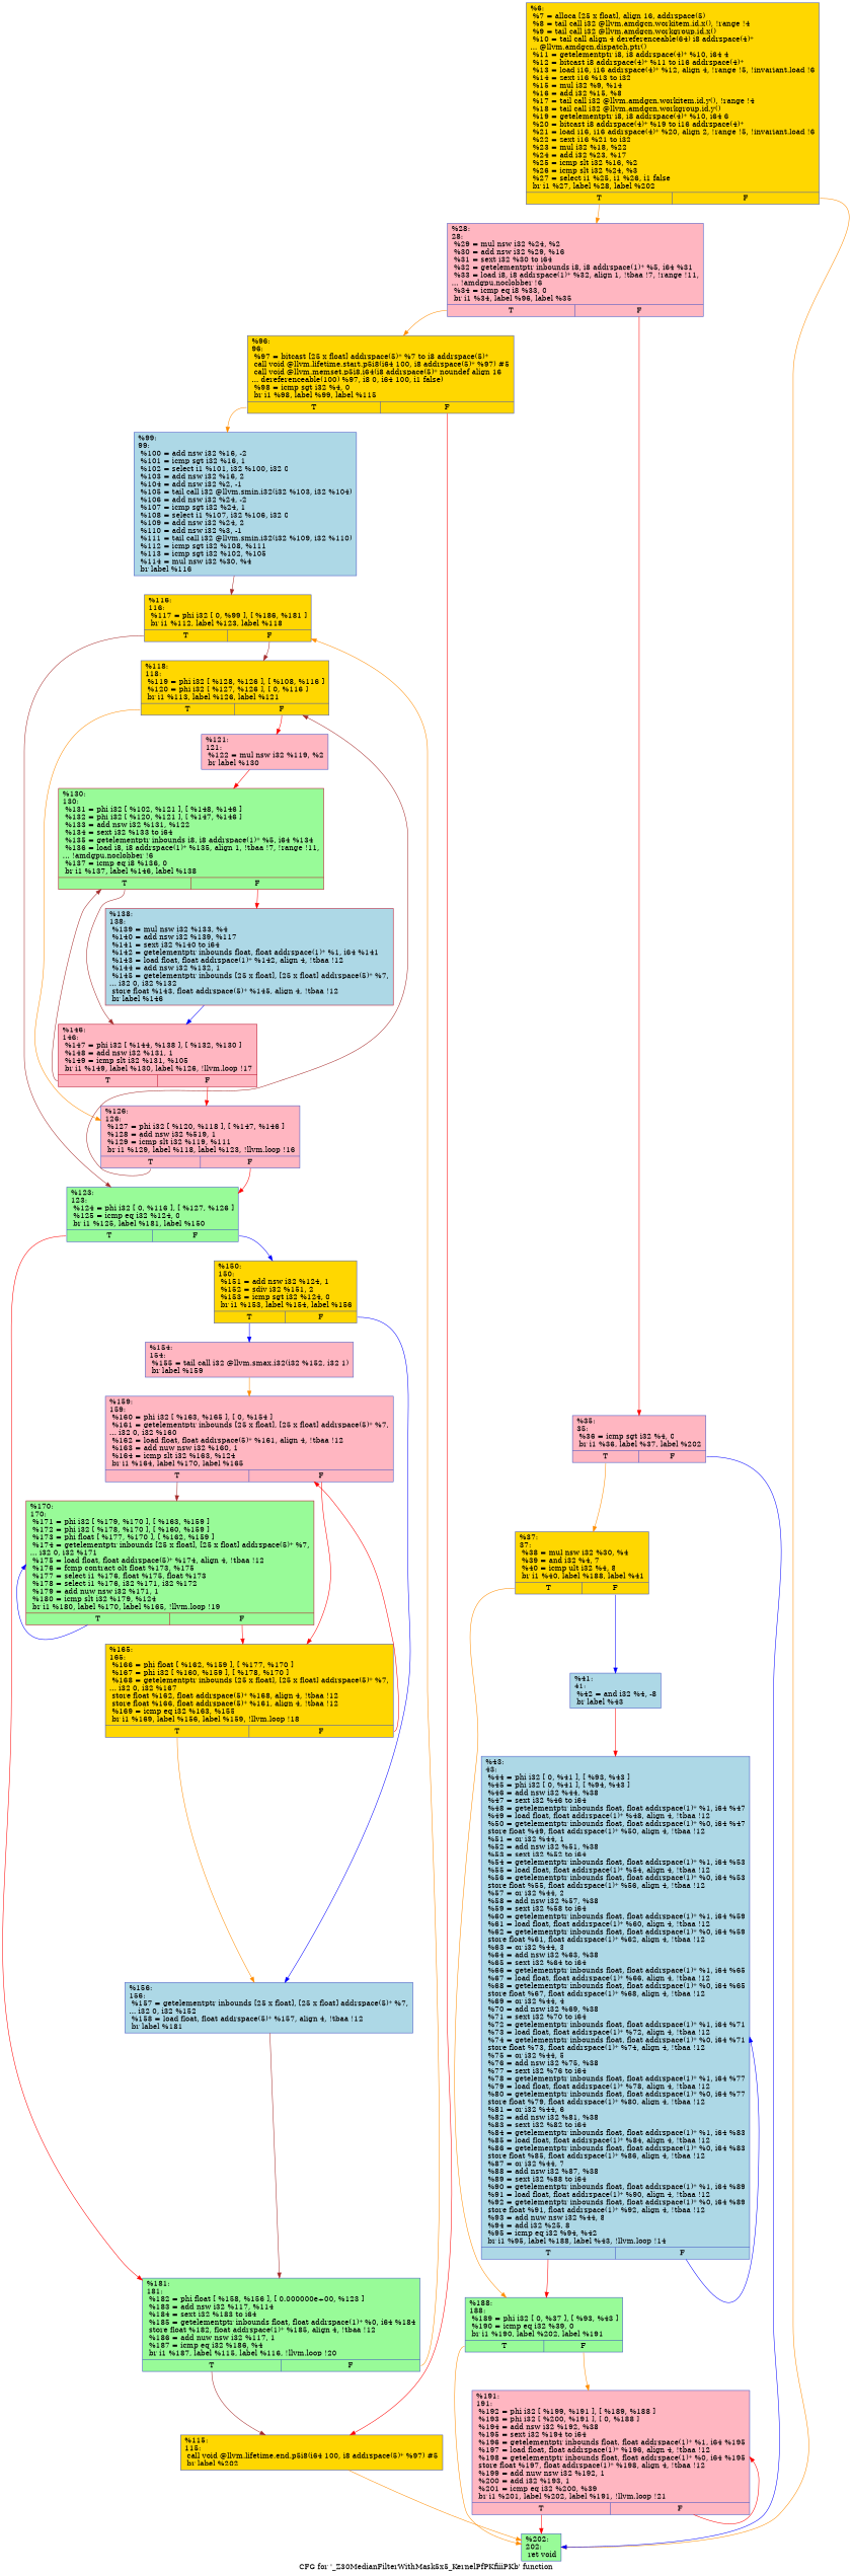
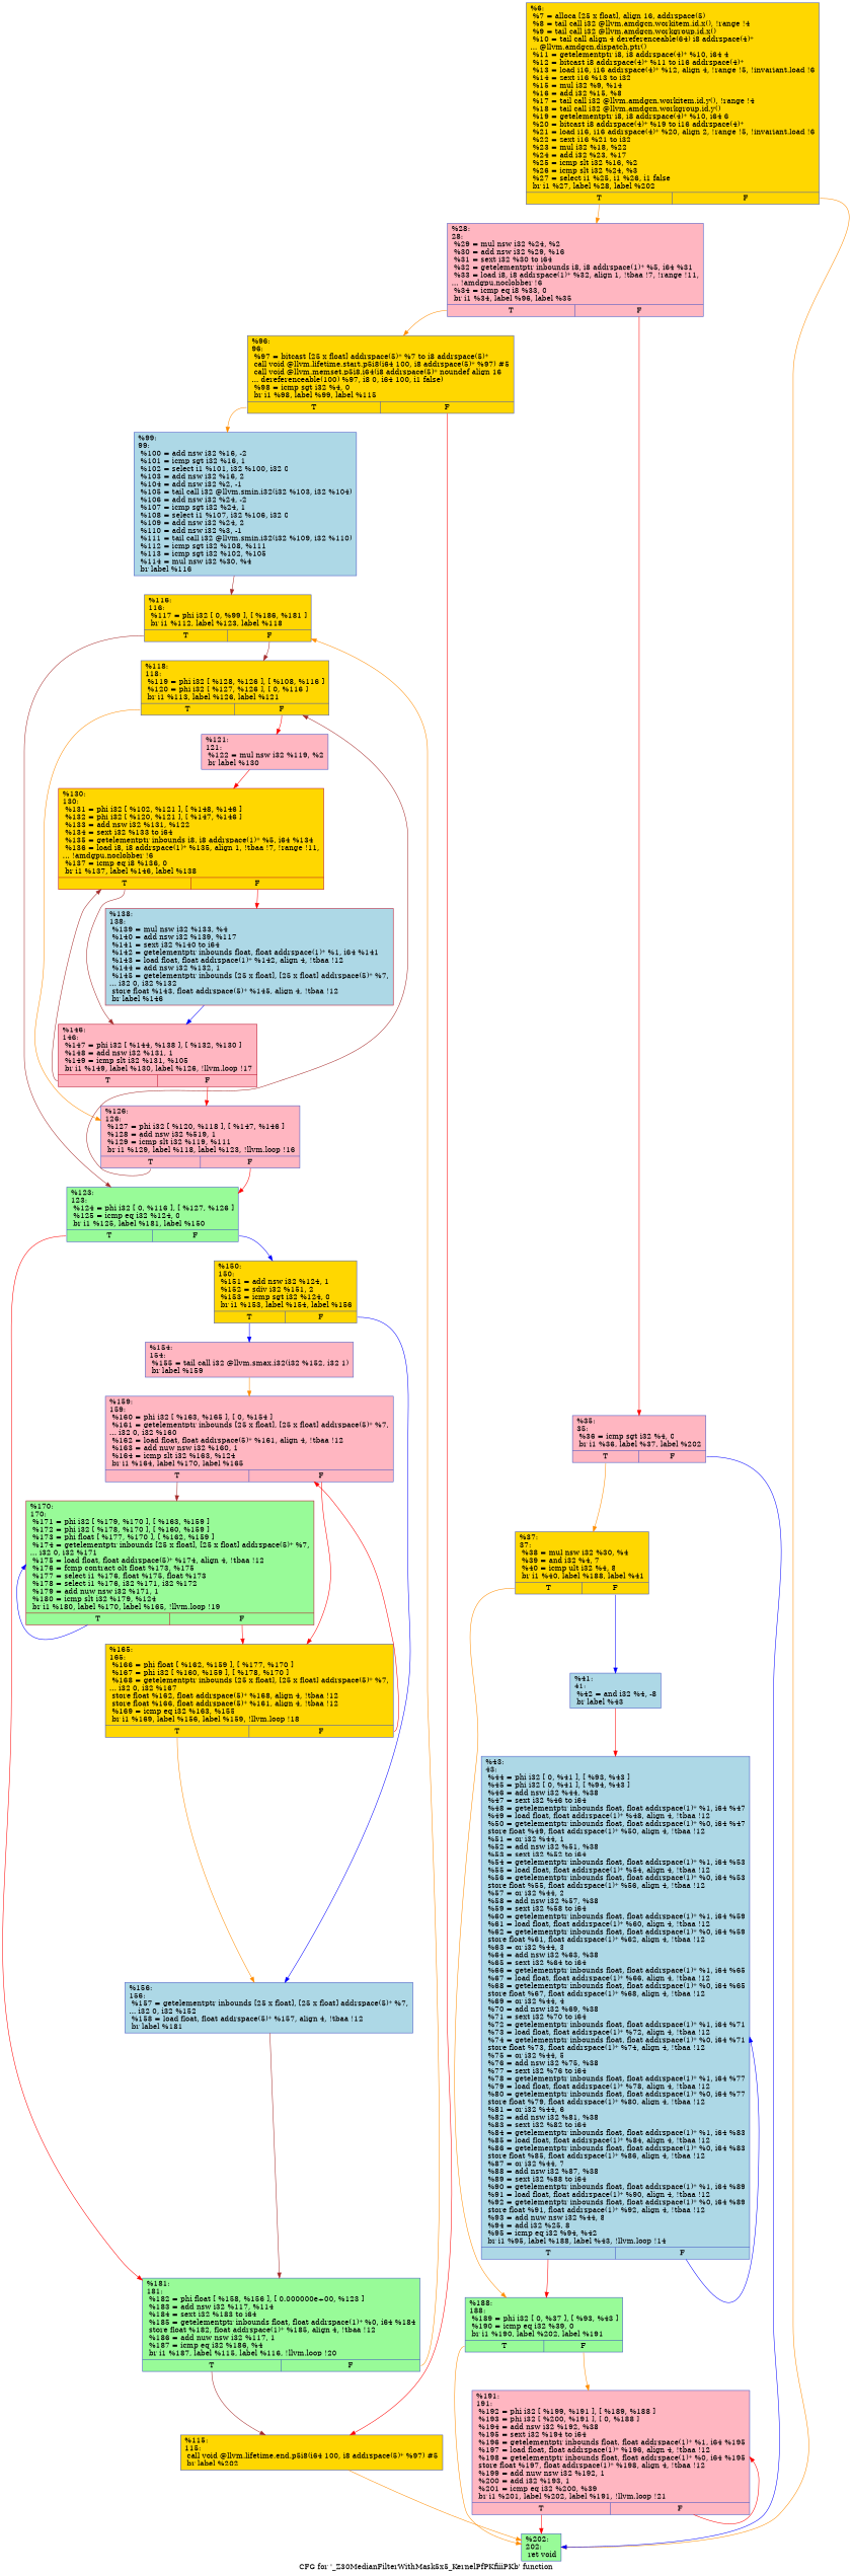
  digraph {
    label="CFG for '_Z30MedianFilterWithMask5x5_KernelPfPKfiiiPKb' function"
    node [color="#3d50c3ff" fillcolor=gold shape=record style=filled]
    edge [color=red tailport=s0]
    n1 [label="{%6:\l  %7 = alloca [25 x float], align 16, addrspace(5)\l  %8 = tail call i32 @llvm.amdgcn.workitem.id.x(), !range !4\l  %9 = tail call i32 @llvm.amdgcn.workgroup.id.x()\l  %10 = tail call align 4 dereferenceable(64) i8 addrspace(4)*\l... @llvm.amdgcn.dispatch.ptr()\l  %11 = getelementptr i8, i8 addrspace(4)* %10, i64 4\l  %12 = bitcast i8 addrspace(4)* %11 to i16 addrspace(4)*\l  %13 = load i16, i16 addrspace(4)* %12, align 4, !range !5, !invariant.load !6\l  %14 = zext i16 %13 to i32\l  %15 = mul i32 %9, %14\l  %16 = add i32 %15, %8\l  %17 = tail call i32 @llvm.amdgcn.workitem.id.y(), !range !4\l  %18 = tail call i32 @llvm.amdgcn.workgroup.id.y()\l  %19 = getelementptr i8, i8 addrspace(4)* %10, i64 6\l  %20 = bitcast i8 addrspace(4)* %19 to i16 addrspace(4)*\l  %21 = load i16, i16 addrspace(4)* %20, align 2, !range !5, !invariant.load !6\l  %22 = zext i16 %21 to i32\l  %23 = mul i32 %18, %22\l  %24 = add i32 %23, %17\l  %25 = icmp slt i32 %16, %2\l  %26 = icmp slt i32 %24, %3\l  %27 = select i1 %25, i1 %26, i1 false\l  br i1 %27, label %28, label %202\l|{<s0>T|<s1>F}}"]
    n2 [fillcolor=lightpink label="{%28:\l28:                                               \l  %29 = mul nsw i32 %24, %2\l  %30 = add nsw i32 %29, %16\l  %31 = sext i32 %30 to i64\l  %32 = getelementptr inbounds i8, i8 addrspace(1)* %5, i64 %31\l  %33 = load i8, i8 addrspace(1)* %32, align 1, !tbaa !7, !range !11,\l... !amdgpu.noclobber !6\l  %34 = icmp eq i8 %33, 0\l  br i1 %34, label %96, label %35\l|{<s0>T|<s1>F}}"]
    n3 [fillcolor=palegreen label="{%202:\l202:                                              \l  ret void\l}"]
    n4 [label="{%96:\l96:                                               \l  %97 = bitcast [25 x float] addrspace(5)* %7 to i8 addrspace(5)*\l  call void @llvm.lifetime.start.p5i8(i64 100, i8 addrspace(5)* %97) #5\l  call void @llvm.memset.p5i8.i64(i8 addrspace(5)* noundef align 16\l... dereferenceable(100) %97, i8 0, i64 100, i1 false)\l  %98 = icmp sgt i32 %4, 0\l  br i1 %98, label %99, label %115\l|{<s0>T|<s1>F}}"]
    n5 [fillcolor=lightpink label="{%35:\l35:                                               \l  %36 = icmp sgt i32 %4, 0\l  br i1 %36, label %37, label %202\l|{<s0>T|<s1>F}}"]
    n6 [fillcolor=lightblue label="{%99:\l99:                                               \l  %100 = add nsw i32 %16, -2\l  %101 = icmp sgt i32 %16, 1\l  %102 = select i1 %101, i32 %100, i32 0\l  %103 = add nsw i32 %16, 2\l  %104 = add nsw i32 %2, -1\l  %105 = tail call i32 @llvm.smin.i32(i32 %103, i32 %104)\l  %106 = add nsw i32 %24, -2\l  %107 = icmp sgt i32 %24, 1\l  %108 = select i1 %107, i32 %106, i32 0\l  %109 = add nsw i32 %24, 2\l  %110 = add nsw i32 %3, -1\l  %111 = tail call i32 @llvm.smin.i32(i32 %109, i32 %110)\l  %112 = icmp sgt i32 %108, %111\l  %113 = icmp sgt i32 %102, %105\l  %114 = mul nsw i32 %30, %4\l  br label %116\l}"]
    n7 [label="{%115:\l115:                                              \l  call void @llvm.lifetime.end.p5i8(i64 100, i8 addrspace(5)* %97) #5\l  br label %202\l}"]
    n8 [label="{%37:\l37:                                               \l  %38 = mul nsw i32 %30, %4\l  %39 = and i32 %4, 7\l  %40 = icmp ult i32 %4, 8\l  br i1 %40, label %188, label %41\l|{<s0>T|<s1>F}}"]
    n9 [label="{%116:\l116:                                              \l  %117 = phi i32 [ 0, %99 ], [ %186, %181 ]\l  br i1 %112, label %123, label %118\l|{<s0>T|<s1>F}}"]
    n10 [fillcolor=palegreen label="{%188:\l188:                                              \l  %189 = phi i32 [ 0, %37 ], [ %93, %43 ]\l  %190 = icmp eq i32 %39, 0\l  br i1 %190, label %202, label %191\l|{<s0>T|<s1>F}}"]
    n11 [fillcolor=lightblue label="{%41:\l41:                                               \l  %42 = and i32 %4, -8\l  br label %43\l}"]
    n12 [fillcolor=lightpink label="{%191:\l191:                                              \l  %192 = phi i32 [ %199, %191 ], [ %189, %188 ]\l  %193 = phi i32 [ %200, %191 ], [ 0, %188 ]\l  %194 = add nsw i32 %192, %38\l  %195 = sext i32 %194 to i64\l  %196 = getelementptr inbounds float, float addrspace(1)* %1, i64 %195\l  %197 = load float, float addrspace(1)* %196, align 4, !tbaa !12\l  %198 = getelementptr inbounds float, float addrspace(1)* %0, i64 %195\l  store float %197, float addrspace(1)* %198, align 4, !tbaa !12\l  %199 = add nuw nsw i32 %192, 1\l  %200 = add i32 %193, 1\l  %201 = icmp eq i32 %200, %39\l  br i1 %201, label %202, label %191, !llvm.loop !21\l|{<s0>T|<s1>F}}"]
    n13 [fillcolor=lightblue label="{%43:\l43:                                               \l  %44 = phi i32 [ 0, %41 ], [ %93, %43 ]\l  %45 = phi i32 [ 0, %41 ], [ %94, %43 ]\l  %46 = add nsw i32 %44, %38\l  %47 = sext i32 %46 to i64\l  %48 = getelementptr inbounds float, float addrspace(1)* %1, i64 %47\l  %49 = load float, float addrspace(1)* %48, align 4, !tbaa !12\l  %50 = getelementptr inbounds float, float addrspace(1)* %0, i64 %47\l  store float %49, float addrspace(1)* %50, align 4, !tbaa !12\l  %51 = or i32 %44, 1\l  %52 = add nsw i32 %51, %38\l  %53 = sext i32 %52 to i64\l  %54 = getelementptr inbounds float, float addrspace(1)* %1, i64 %53\l  %55 = load float, float addrspace(1)* %54, align 4, !tbaa !12\l  %56 = getelementptr inbounds float, float addrspace(1)* %0, i64 %53\l  store float %55, float addrspace(1)* %56, align 4, !tbaa !12\l  %57 = or i32 %44, 2\l  %58 = add nsw i32 %57, %38\l  %59 = sext i32 %58 to i64\l  %60 = getelementptr inbounds float, float addrspace(1)* %1, i64 %59\l  %61 = load float, float addrspace(1)* %60, align 4, !tbaa !12\l  %62 = getelementptr inbounds float, float addrspace(1)* %0, i64 %59\l  store float %61, float addrspace(1)* %62, align 4, !tbaa !12\l  %63 = or i32 %44, 3\l  %64 = add nsw i32 %63, %38\l  %65 = sext i32 %64 to i64\l  %66 = getelementptr inbounds float, float addrspace(1)* %1, i64 %65\l  %67 = load float, float addrspace(1)* %66, align 4, !tbaa !12\l  %68 = getelementptr inbounds float, float addrspace(1)* %0, i64 %65\l  store float %67, float addrspace(1)* %68, align 4, !tbaa !12\l  %69 = or i32 %44, 4\l  %70 = add nsw i32 %69, %38\l  %71 = sext i32 %70 to i64\l  %72 = getelementptr inbounds float, float addrspace(1)* %1, i64 %71\l  %73 = load float, float addrspace(1)* %72, align 4, !tbaa !12\l  %74 = getelementptr inbounds float, float addrspace(1)* %0, i64 %71\l  store float %73, float addrspace(1)* %74, align 4, !tbaa !12\l  %75 = or i32 %44, 5\l  %76 = add nsw i32 %75, %38\l  %77 = sext i32 %76 to i64\l  %78 = getelementptr inbounds float, float addrspace(1)* %1, i64 %77\l  %79 = load float, float addrspace(1)* %78, align 4, !tbaa !12\l  %80 = getelementptr inbounds float, float addrspace(1)* %0, i64 %77\l  store float %79, float addrspace(1)* %80, align 4, !tbaa !12\l  %81 = or i32 %44, 6\l  %82 = add nsw i32 %81, %38\l  %83 = sext i32 %82 to i64\l  %84 = getelementptr inbounds float, float addrspace(1)* %1, i64 %83\l  %85 = load float, float addrspace(1)* %84, align 4, !tbaa !12\l  %86 = getelementptr inbounds float, float addrspace(1)* %0, i64 %83\l  store float %85, float addrspace(1)* %86, align 4, !tbaa !12\l  %87 = or i32 %44, 7\l  %88 = add nsw i32 %87, %38\l  %89 = sext i32 %88 to i64\l  %90 = getelementptr inbounds float, float addrspace(1)* %1, i64 %89\l  %91 = load float, float addrspace(1)* %90, align 4, !tbaa !12\l  %92 = getelementptr inbounds float, float addrspace(1)* %0, i64 %89\l  store float %91, float addrspace(1)* %92, align 4, !tbaa !12\l  %93 = add nuw nsw i32 %44, 8\l  %94 = add i32 %25, 8\l  %95 = icmp eq i32 %94, %42\l  br i1 %95, label %188, label %43, !llvm.loop !14\l|{<s0>T|<s1>F}}"]
    n14 [fillcolor=palegreen label="{%123:\l123:                                              \l  %124 = phi i32 [ 0, %116 ], [ %127, %126 ]\l  %125 = icmp eq i32 %124, 0\l  br i1 %125, label %181, label %150\l|{<s0>T|<s1>F}}"]
    n15 [label="{%118:\l118:                                              \l  %119 = phi i32 [ %128, %126 ], [ %108, %116 ]\l  %120 = phi i32 [ %127, %126 ], [ 0, %116 ]\l  br i1 %113, label %126, label %121\l|{<s0>T|<s1>F}}"]
    n16 [fillcolor=palegreen label="{%181:\l181:                                              \l  %182 = phi float [ %158, %156 ], [ 0.000000e+00, %123 ]\l  %183 = add nsw i32 %117, %114\l  %184 = sext i32 %183 to i64\l  %185 = getelementptr inbounds float, float addrspace(1)* %0, i64 %184\l  store float %182, float addrspace(1)* %185, align 4, !tbaa !12\l  %186 = add nuw nsw i32 %117, 1\l  %187 = icmp eq i32 %186, %4\l  br i1 %187, label %115, label %116, !llvm.loop !20\l|{<s0>T|<s1>F}}"]
    n17 [label="{%150:\l150:                                              \l  %151 = add nsw i32 %124, 1\l  %152 = sdiv i32 %151, 2\l  %153 = icmp sgt i32 %124, 0\l  br i1 %153, label %154, label %156\l|{<s0>T|<s1>F}}"]
    n18 [fillcolor=lightpink label="{%126:\l126:                                              \l  %127 = phi i32 [ %120, %118 ], [ %147, %146 ]\l  %128 = add nsw i32 %519, 1\l  %129 = icmp slt i32 %119, %111\l  br i1 %129, label %118, label %123, !llvm.loop !16\l|{<s0>T|<s1>F}}"]
    n19 [fillcolor=lightpink label="{%121:\l121:                                              \l  %122 = mul nsw i32 %119, %2\l  br label %130\l}"]
    n20 [fillcolor=lightpink label="{%154:\l154:                                              \l  %155 = tail call i32 @llvm.smax.i32(i32 %152, i32 1)\l  br label %159\l}"]
    n21 [fillcolor=lightblue label="{%156:\l156:                                              \l  %157 = getelementptr inbounds [25 x float], [25 x float] addrspace(5)* %7,\l... i32 0, i32 %152\l  %158 = load float, float addrspace(5)* %157, align 4, !tbaa !12\l  br label %181\l}"]
-   n22 [color="#b70d28ff" fillcolor=palegreen label="{%130:\l130:                                              \l  %131 = phi i32 [ %102, %121 ], [ %148, %146 ]\l  %132 = phi i32 [ %120, %121 ], [ %147, %146 ]\l  %133 = add nsw i32 %131, %122\l  %134 = sext i32 %133 to i64\l  %135 = getelementptr inbounds i8, i8 addrspace(1)* %5, i64 %134\l  %136 = load i8, i8 addrspace(1)* %135, align 1, !tbaa !7, !range !11,\l... !amdgpu.noclobber !6\l  %137 = icmp eq i8 %136, 0\l  br i1 %137, label %146, label %138\l|{<s0>T|<s1>F}}"]
+   n22 [color="#b70d28ff" label="{%130:\l130:                                              \l  %131 = phi i32 [ %102, %121 ], [ %148, %146 ]\l  %132 = phi i32 [ %120, %121 ], [ %147, %146 ]\l  %133 = add nsw i32 %131, %122\l  %134 = sext i32 %133 to i64\l  %135 = getelementptr inbounds i8, i8 addrspace(1)* %5, i64 %134\l  %136 = load i8, i8 addrspace(1)* %135, align 1, !tbaa !7, !range !11,\l... !amdgpu.noclobber !6\l  %137 = icmp eq i8 %136, 0\l  br i1 %137, label %146, label %138\l|{<s0>T|<s1>F}}"]
    n23 [color="#b70d28ff" fillcolor=lightpink label="{%146:\l146:                                              \l  %147 = phi i32 [ %144, %138 ], [ %132, %130 ]\l  %148 = add nsw i32 %131, 1\l  %149 = icmp slt i32 %131, %105\l  br i1 %149, label %130, label %126, !llvm.loop !17\l|{<s0>T|<s1>F}}"]
    n24 [color="#b70d28ff" fillcolor=lightblue label="{%138:\l138:                                              \l  %139 = mul nsw i32 %133, %4\l  %140 = add nsw i32 %139, %117\l  %141 = sext i32 %140 to i64\l  %142 = getelementptr inbounds float, float addrspace(1)* %1, i64 %141\l  %143 = load float, float addrspace(1)* %142, align 4, !tbaa !12\l  %144 = add nsw i32 %132, 1\l  %145 = getelementptr inbounds [25 x float], [25 x float] addrspace(5)* %7,\l... i32 0, i32 %132\l  store float %143, float addrspace(5)* %145, align 4, !tbaa !12\l  br label %146\l}"]
    n25 [fillcolor=lightpink label="{%159:\l159:                                              \l  %160 = phi i32 [ %163, %165 ], [ 0, %154 ]\l  %161 = getelementptr inbounds [25 x float], [25 x float] addrspace(5)* %7,\l... i32 0, i32 %160\l  %162 = load float, float addrspace(5)* %161, align 4, !tbaa !12\l  %163 = add nuw nsw i32 %160, 1\l  %164 = icmp slt i32 %163, %124\l  br i1 %164, label %170, label %165\l|{<s0>T|<s1>F}}"]
    n26 [color="#b70d28ff" fillcolor=palegreen label="{%170:\l170:                                              \l  %171 = phi i32 [ %179, %170 ], [ %163, %159 ]\l  %172 = phi i32 [ %178, %170 ], [ %160, %159 ]\l  %173 = phi float [ %177, %170 ], [ %162, %159 ]\l  %174 = getelementptr inbounds [25 x float], [25 x float] addrspace(5)* %7,\l... i32 0, i32 %171\l  %175 = load float, float addrspace(5)* %174, align 4, !tbaa !12\l  %176 = fcmp contract olt float %173, %175\l  %177 = select i1 %176, float %175, float %173\l  %178 = select i1 %176, i32 %171, i32 %172\l  %179 = add nuw nsw i32 %171, 1\l  %180 = icmp slt i32 %179, %124\l  br i1 %180, label %170, label %165, !llvm.loop !19\l|{<s0>T|<s1>F}}"]
    n27 [label="{%165:\l165:                                              \l  %166 = phi float [ %162, %159 ], [ %177, %170 ]\l  %167 = phi i32 [ %160, %159 ], [ %178, %170 ]\l  %168 = getelementptr inbounds [25 x float], [25 x float] addrspace(5)* %7,\l... i32 0, i32 %167\l  store float %162, float addrspace(5)* %168, align 4, !tbaa !12\l  store float %166, float addrspace(5)* %161, align 4, !tbaa !12\l  %169 = icmp eq i32 %163, %155\l  br i1 %169, label %156, label %159, !llvm.loop !18\l|{<s0>T|<s1>F}}"]
    n1 -> n2 [color=darkorange]
    n1 -> n3 [color=darkorange tailport=s1]
    n2 -> n4 [color=darkorange]
    n2 -> n5 [tailport=s1]
    n4 -> n6 [color=darkorange]
    n4 -> n7 [tailport=s1]
    n5 -> n3 [color=blue tailport=s1]
    n5 -> n8 [color=darkorange]
    n6 -> n9 [color=brown]
    n7 -> n3 [color=darkorange]
    n8 -> n10 [color=darkorange]
    n8 -> n11 [color=blue tailport=s1]
    n9 -> n14 [color=brown]
    n9 -> n15 [color=brown tailport=s1]
    n10 -> n3 [color=darkorange]
    n10 -> n12 [color=darkorange tailport=s1]
    n11 -> n13
    n12 -> n3
    n12 -> n12 [tailport=s1]
    n13 -> n10
    n13 -> n13 [color=blue tailport=s1]
    n14 -> n16
    n14 -> n17 [color=blue tailport=s1]
    n15 -> n18 [color=darkorange]
    n15 -> n19 [tailport=s1]
    n16 -> n7 [color=brown]
    n16 -> n9 [color=darkorange tailport=s1]
    n17 -> n20 [color=blue]
    n17 -> n21 [color=blue tailport=s1]
    n18 -> n14 [tailport=s1]
    n18 -> n15 [color=brown]
    n19 -> n22
    n20 -> n25 [color=darkorange]
    n21 -> n16 [color=brown]
    n22 -> n23 [color=brown]
    n22 -> n24 [tailport=s1]
    n23 -> n18 [tailport=s1]
    n23 -> n22 [color=brown]
    n24 -> n23 [color=blue]
    n25 -> n26 [color=brown]
    n25 -> n27 [tailport=s1]
    n26 -> n26 [color=blue]
    n26 -> n27 [tailport=s1]
    n27 -> n21 [color=darkorange]
    n27 -> n25 [tailport=s1]
  }
